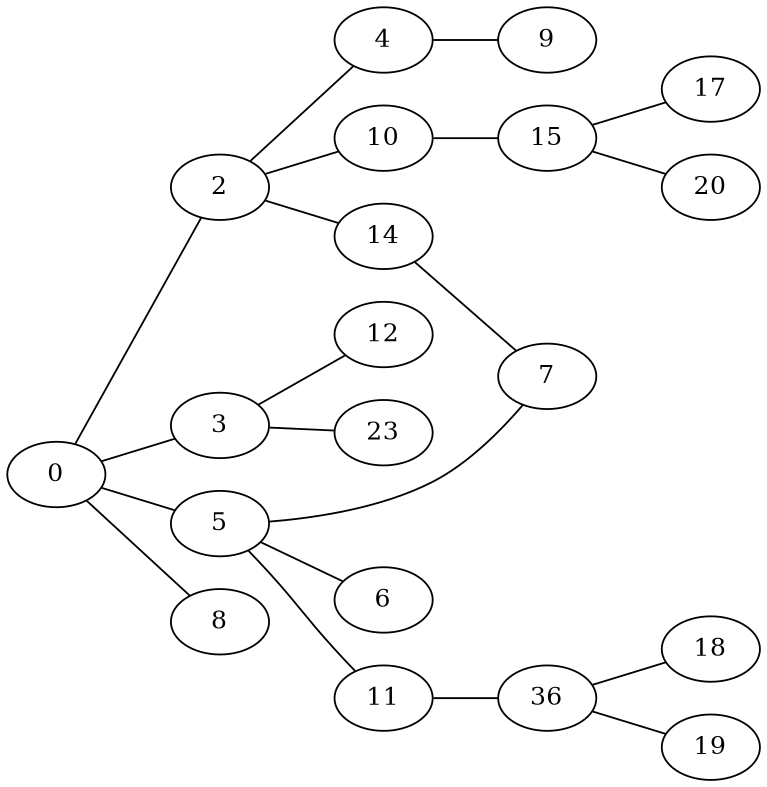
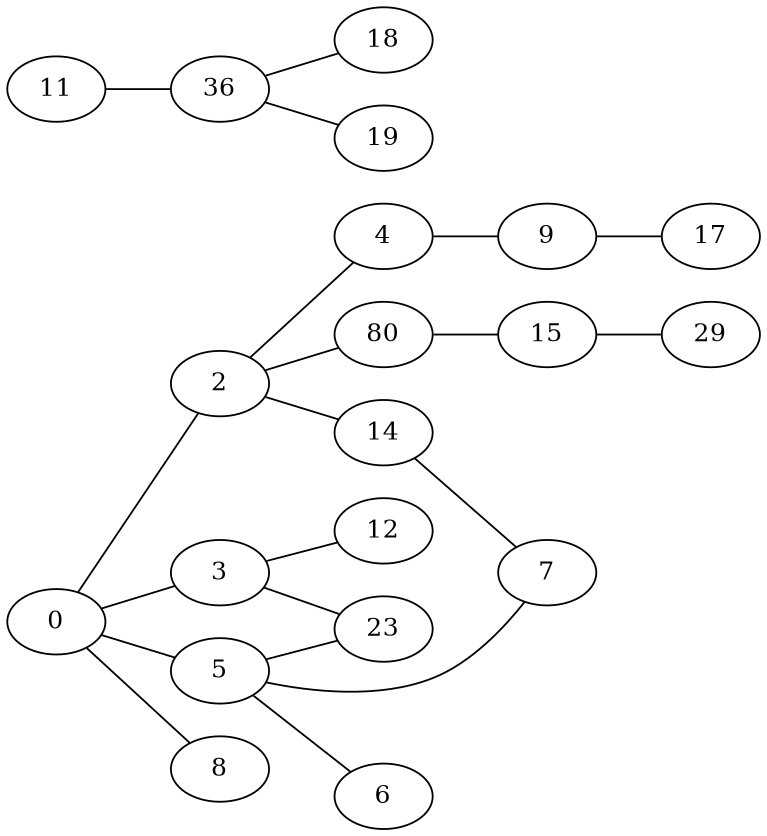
  graph {
    rankdir=LR
    n1 [label=0]
    2
    3
    5
    8
    4
-   10
+   10 [label=80]
    14
    12
    n10 [label=23]
    7
    6
    11
    9
    15
    n16 [label=36]
    17
-   20
+   20 [label=29]
    18
    19
    n1 -- 2
    n1 -- 3
    n1 -- 5
    n1 -- 8
    2 -- 4
    2 -- 10
    2 -- 14
    3 -- 12
    3 -- n10
    5 -- 7
    5 -- 6
-   5 -- 11
+   5 -- n10
    4 -- 9
    10 -- 15
    14 -- 7
    11 -- n16
-   15 -- 17
+   9 -- 17
    15 -- 20
    n16 -- 18
    n16 -- 19
  }
